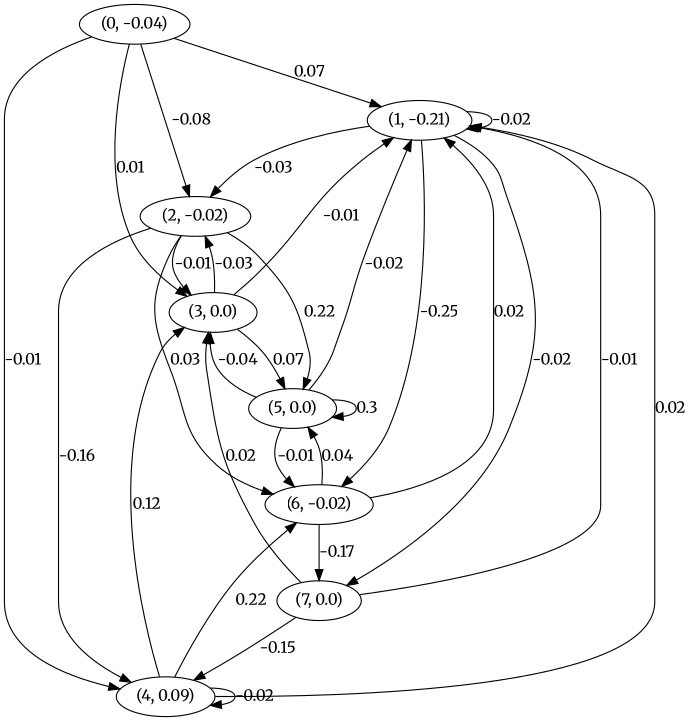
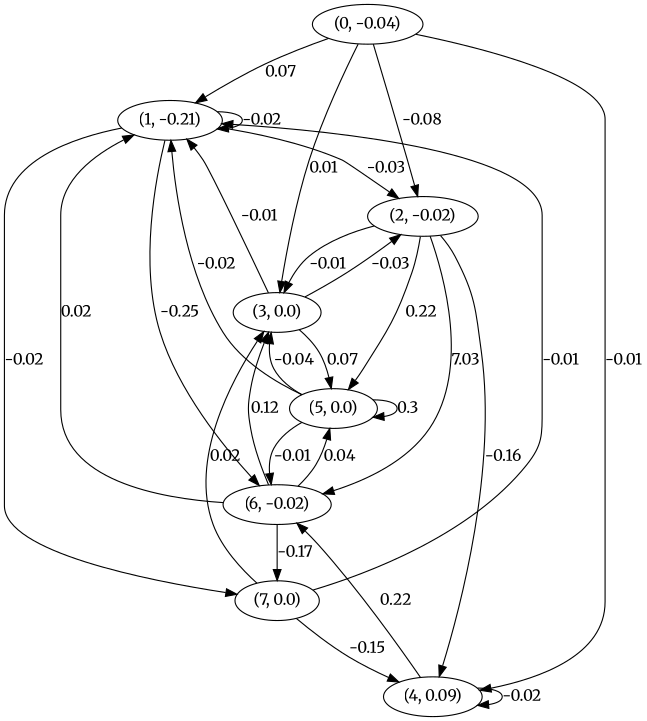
  digraph {
    fontname=Merriweather
    node [fontname=Merriweather]
    edge [fontname=Merriweather]
    n1 [label="(0, -0.04)"]
    n2 [label="(1, -0.21)"]
    n3 [label="(2, -0.02)"]
    n4 [label="(3, 0.0)"]
    n5 [label="(4, 0.09)"]
    n6 [label="(6, -0.02)"]
    n7 [label="(7, 0.0)"]
    n8 [label="(5, 0.0)"]
    n1 -> n2 [label=0.07]
    n1 -> n3 [label=-0.08]
    n1 -> n4 [label=0.01]
    n1 -> n5 [label=-0.01]
    n2 -> n2 [label=-0.02]
    n2 -> n3 [label=-0.03]
    n2 -> n6 [label=-0.25]
    n2 -> n7 [label=-0.02]
    n3 -> n4 [label=-0.01]
    n3 -> n5 [label=-0.16]
-   n3 -> n6 [label=0.03]
+   n3 -> n6 [label=7.03]
    n3 -> n8 [label=0.22]
    n4 -> n2 [label=-0.01]
    n4 -> n3 [label=-0.03]
    n4 -> n8 [label=0.07]
-   n5 -> n2 [label=0.02]
-   n5 -> n4 [label=0.12]
+   n6 -> n4 [label=0.12]
    n5 -> n5 [label=-0.02]
    n5 -> n6 [label=0.22]
    n6 -> n2 [label=0.02]
    n6 -> n7 [label=-0.17]
    n6 -> n8 [label=0.04]
    n7 -> n2 [label=-0.01]
    n7 -> n4 [label=0.02]
    n7 -> n5 [label=-0.15]
    n8 -> n2 [label=-0.02]
    n8 -> n4 [label=-0.04]
    n8 -> n6 [label=-0.01]
    n8 -> n8 [label=0.3]
  }
